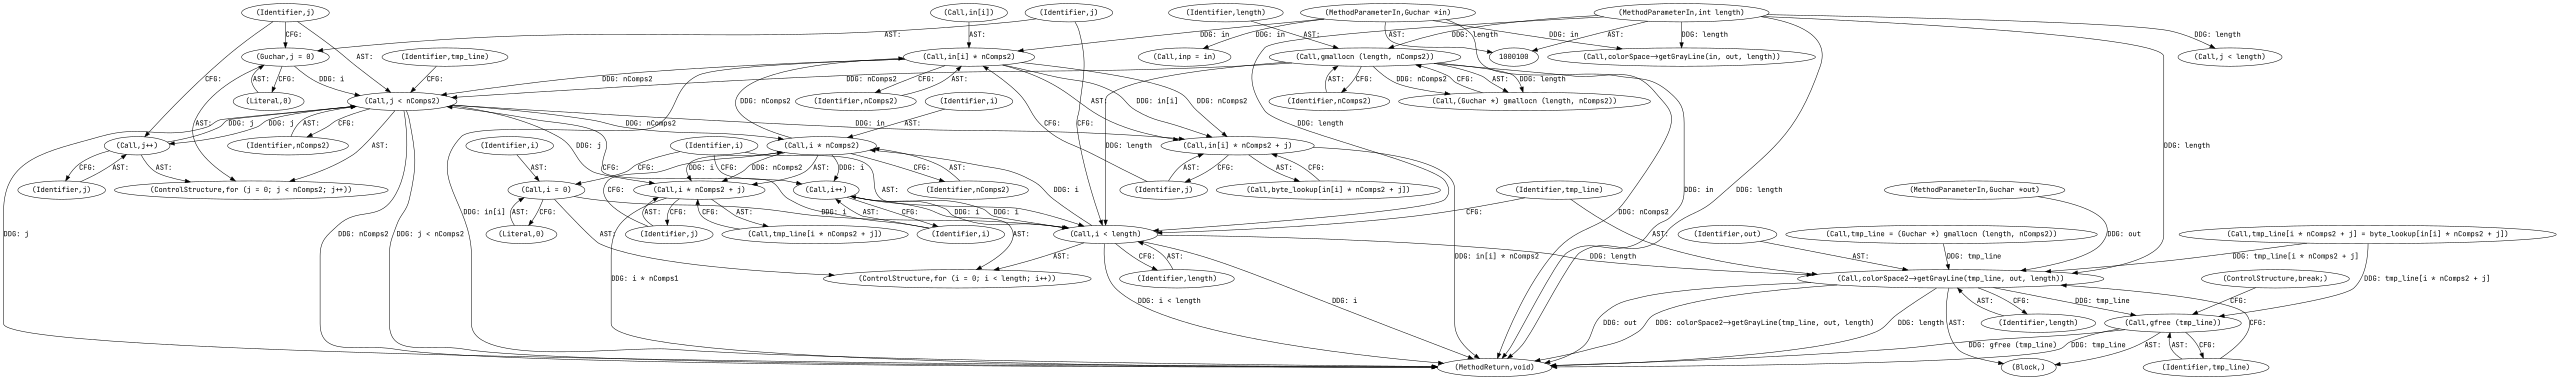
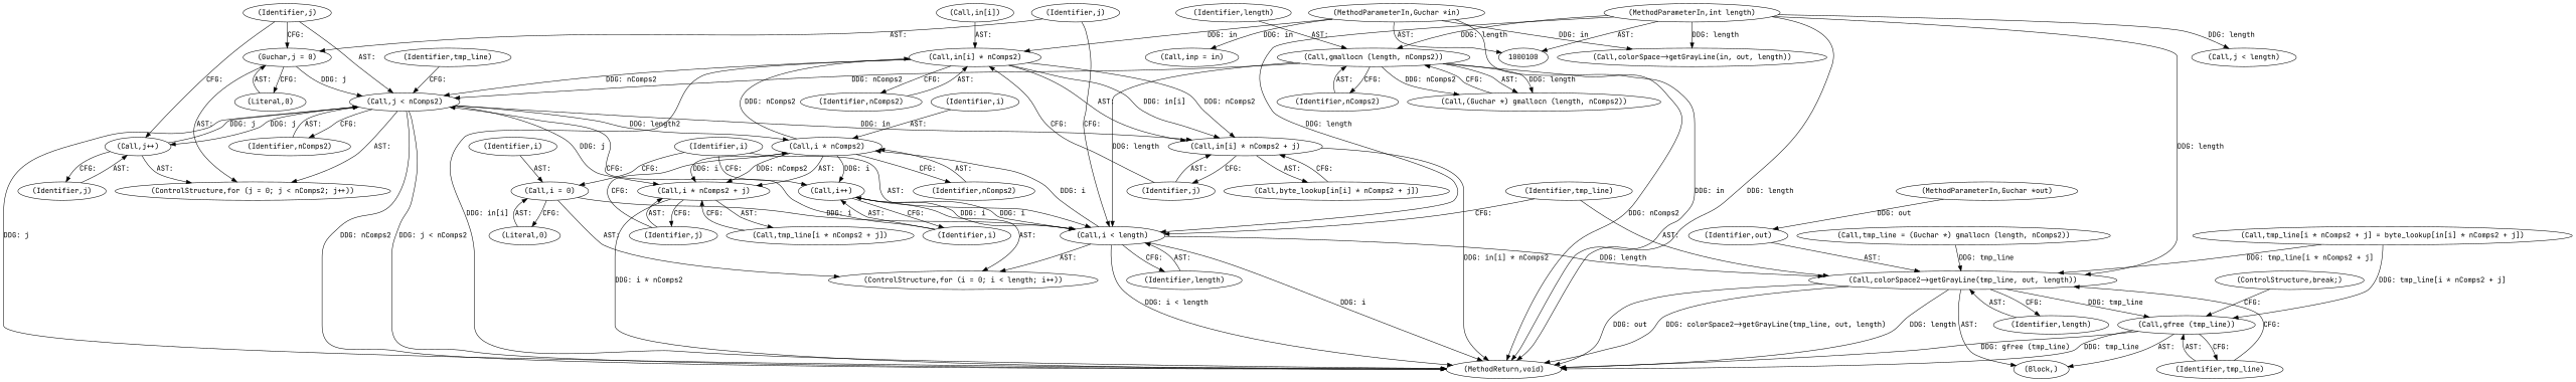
  digraph {
    fontname="JetBrains Mono"
    node [fontname="JetBrains Mono"]
    edge [fontname="JetBrains Mono"]
    n1 [label="(Call,in[i] * nComps2)"]
    n2 [label="(Call,j < nComps2)"]
    n3 [label="(Call,in[i] * nComps2 + j)"]
    n4 [label="(Identifier,nComps2)"]
    n5 [label="(MethodReturn,void)"]
    n6 [label="(Call,i * nComps2)"]
    n7 [label="(Call,i * nComps2 + j)"]
    n8 [label="(Call,j++)"]
    n9 [label="(ControlStructure,for (j = 0; j < nComps2; j++))"]
    n10 [label="(Identifier,nComps2)"]
    n11 [label="(Identifier,j)"]
    n12 [label="(Call,byte_lookup[in[i] * nComps2 + j])"]
    n13 [label="(MethodParameterIn,Guchar *in)"]
    n14 [label="(Call,colorSpace->getGrayLine(in, out, length))"]
    n15 [label="(Call,inp = in)"]
    1000100
    n17 [label="(Call,i++)"]
    n18 [label="(Identifier,nComps2)"]
    n19 [label="(Call,i < length)"]
    n20 [label="(ControlStructure,for (i = 0; i < length; i++))"]
    n21 [label="(Identifier,i)"]
    n22 [label="(Call,tmp_line[i * nComps2 + j])"]
    n23 [label="(Identifier,j)"]
    n24 [label="(Call,colorSpace2->getGrayLine(tmp_line, out, length))"]
    n25 [label="(Identifier,length)"]
    n26 [label="(Call,gfree (tmp_line))"]
    n27 [label="(Identifier,length)"]
    n28 [label="(Block,)"]
    n29 [label="(Call,i = 0)"]
    n30 [label="(Literal,0)"]
    n31 [label="(Call,gmallocn (length, nComps2))"]
    n32 [label="(Call,(Guchar *) gmallocn (length, nComps2))"]
    n33 [label="(Identifier,nComps2)"]
    n34 [label="(MethodParameterIn,int length)"]
    n35 [label="(Call,j < length)"]
    n36 [label="(Identifier,j)"]
    n37 [label="(Guchar,j = 0)"]
    n38 [label="(Literal,0)"]
    n39 [label="(Identifier,tmp_line)"]
    n40 [label="(Call,tmp_line[i * nComps2 + j] = byte_lookup[in[i] * nComps2 + j])"]
    n41 [label="(Identifier,length)"]
    n42 [label="(Call,in[i])"]
    n43 [label="(Identifier,i)"]
    n44 [label="(Identifier,j)"]
    n45 [label="(ControlStructure,break;)"]
    n46 [label="(Identifier,out)"]
    n47 [label="(Identifier,j)"]
    n48 [label="(Identifier,i)"]
    n49 [label="(MethodParameterIn,Guchar *out)"]
    n50 [label="(Call,tmp_line = (Guchar *) gmallocn (length, nComps2))"]
    n51 [label="(Identifier,i)"]
    n52 [label="(Identifier,tmp_line)"]
    n53 [label="(Identifier,tmp_line)"]
    n1 -> n2 [label="DDG: nComps2"]
    n1 -> n3 [label="AST: "]
    n1 -> n3 [label="DDG: in[i]"]
    n1 -> n3 [label="DDG: nComps2"]
    n1 -> n4 [label="CFG: "]
    n1 -> n5 [label="DDG: in[i]"]
    n2 -> n3 [label="DDG: in"]
    n2 -> n5 [label="DDG: j < nComps2"]
    n2 -> n5 [label="DDG: j"]
    n2 -> n5 [label="DDG: nComps2"]
-   n2 -> n6 [label="DDG: nComps2"]
+   n2 -> n6 [label="DDG: length2"]
    n2 -> n7 [label="DDG: j"]
    n2 -> n8 [label="DDG: j"]
    n2 -> n9 [label="AST: "]
    n2 -> n10 [label="CFG: "]
    n3 -> n5 [label="DDG: in[i] * nComps2"]
    n3 -> n11 [label="CFG: "]
    n3 -> n12 [label="AST: "]
    n4 -> n1 [label="AST: "]
    n6 -> n1 [label="DDG: nComps2"]
    n6 -> n7 [label="AST: "]
    n6 -> n7 [label="DDG: i"]
    n6 -> n7 [label="DDG: nComps2"]
    n6 -> n17 [label="DDG: i"]
    n6 -> n18 [label="CFG: "]
-   n7 -> n5 [label="DDG: i * nComps1"]
+   n7 -> n5 [label="DDG: i * nComps2"]
    n7 -> n22 [label="AST: "]
    n7 -> n23 [label="CFG: "]
    n8 -> n2 [label="DDG: j"]
    n8 -> n9 [label="AST: "]
    n8 -> n36 [label="CFG: "]
    n10 -> n2 [label="AST: "]
    n11 -> n1 [label="CFG: "]
    n11 -> n3 [label="AST: "]
    n12 -> n3 [label="CFG: "]
    n13 -> n1 [label="DDG: in"]
    n13 -> n5 [label="DDG: in"]
    n13 -> n14 [label="DDG: in"]
    n13 -> n15 [label="DDG: in"]
    n13 -> 1000100 [label="AST: "]
    n17 -> n19 [label="DDG: i"]
    n17 -> n20 [label="AST: "]
    n17 -> n21 [label="CFG: "]
    n18 -> n6 [label="AST: "]
    n19 -> n5 [label="DDG: i"]
    n19 -> n5 [label="DDG: i < length"]
    n19 -> n6 [label="DDG: i"]
    n19 -> n17 [label="DDG: i"]
    n19 -> n20 [label="AST: "]
    n19 -> n24 [label="DDG: length"]
    n19 -> n25 [label="CFG: "]
    n21 -> n2 [label="CFG: "]
    n21 -> n17 [label="AST: "]
    n22 -> n7 [label="CFG: "]
    n23 -> n6 [label="CFG: "]
    n23 -> n7 [label="AST: "]
    n24 -> n5 [label="DDG: out"]
    n24 -> n5 [label="DDG: colorSpace2->getGrayLine(tmp_line, out, length)"]
    n24 -> n5 [label="DDG: length"]
    n24 -> n26 [label="DDG: tmp_line"]
    n24 -> n27 [label="CFG: "]
    n24 -> n28 [label="AST: "]
    n25 -> n19 [label="AST: "]
    n26 -> n5 [label="DDG: tmp_line"]
    n26 -> n5 [label="DDG: gfree (tmp_line)"]
    n26 -> n28 [label="AST: "]
    n26 -> n39 [label="CFG: "]
    n27 -> n24 [label="AST: "]
    n29 -> n19 [label="DDG: i"]
    n29 -> n20 [label="AST: "]
    n29 -> n30 [label="CFG: "]
    n30 -> n29 [label="AST: "]
    n31 -> n2 [label="DDG: nComps2"]
    n31 -> n5 [label="DDG: nComps2"]
    n31 -> n19 [label="DDG: length"]
    n31 -> n32 [label="AST: "]
    n31 -> n32 [label="DDG: length"]
    n31 -> n32 [label="DDG: nComps2"]
    n31 -> n33 [label="CFG: "]
    n32 -> n31 [label="CFG: "]
    n33 -> n31 [label="AST: "]
    n34 -> n5 [label="DDG: length"]
    n34 -> n14 [label="DDG: length"]
    n34 -> 1000100 [label="AST: "]
    n34 -> n19 [label="DDG: length"]
    n34 -> n24 [label="DDG: length"]
    n34 -> n31 [label="DDG: length"]
    n34 -> n35 [label="DDG: length"]
    n36 -> n8 [label="AST: "]
-   n37 -> n2 [label="DDG: i"]
+   n37 -> n2 [label="DDG: j"]
    n37 -> n9 [label="AST: "]
    n37 -> n38 [label="CFG: "]
    n38 -> n37 [label="AST: "]
    n39 -> n24 [label="CFG: "]
    n39 -> n26 [label="AST: "]
    n40 -> n24 [label="DDG: tmp_line[i * nComps2 + j]"]
    n40 -> n26 [label="DDG: tmp_line[i * nComps2 + j]"]
    n41 -> n31 [label="AST: "]
    n42 -> n1 [label="AST: "]
    n43 -> n29 [label="AST: "]
    n44 -> n2 [label="AST: "]
    n44 -> n8 [label="CFG: "]
    n44 -> n37 [label="CFG: "]
    n45 -> n26 [label="CFG: "]
    n46 -> n24 [label="AST: "]
    n47 -> n19 [label="CFG: "]
    n47 -> n37 [label="AST: "]
    n48 -> n17 [label="CFG: "]
    n48 -> n19 [label="AST: "]
    n48 -> n29 [label="CFG: "]
-   n49 -> n24 [label="DDG: out"]
+   n49 -> n46 [label="DDG: out"]
    n50 -> n24 [label="DDG: tmp_line"]
    n51 -> n6 [label="AST: "]
    n52 -> n19 [label="CFG: "]
    n52 -> n24 [label="AST: "]
    n53 -> n2 [label="CFG: "]
  }
